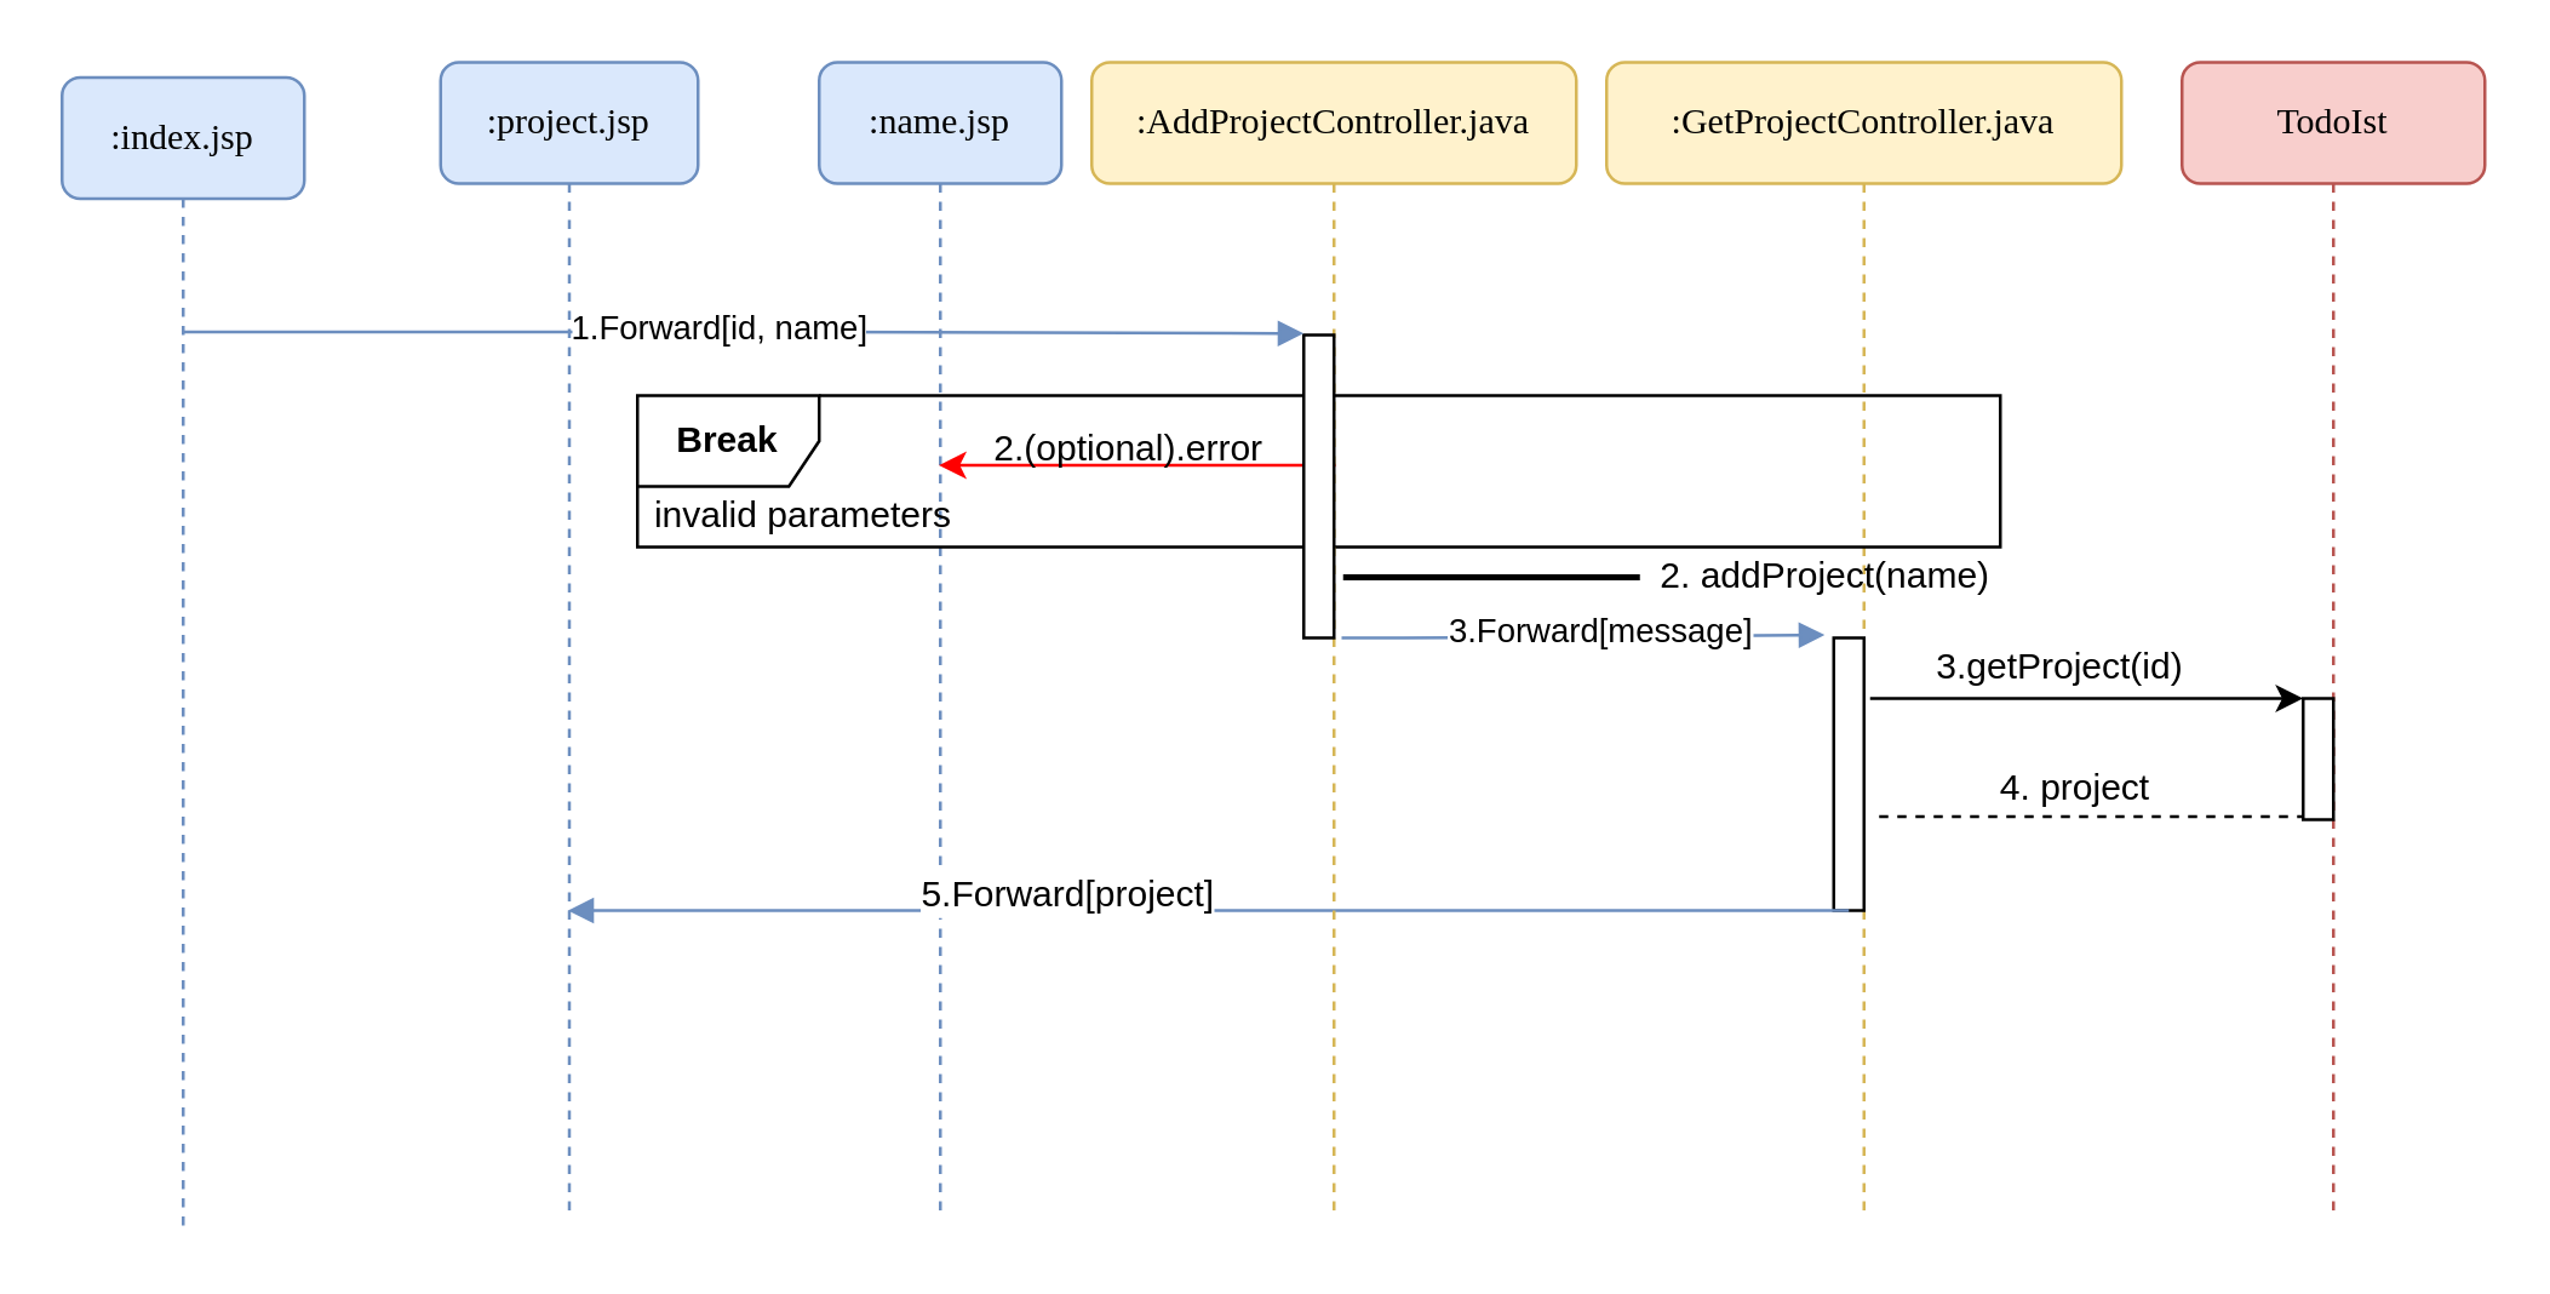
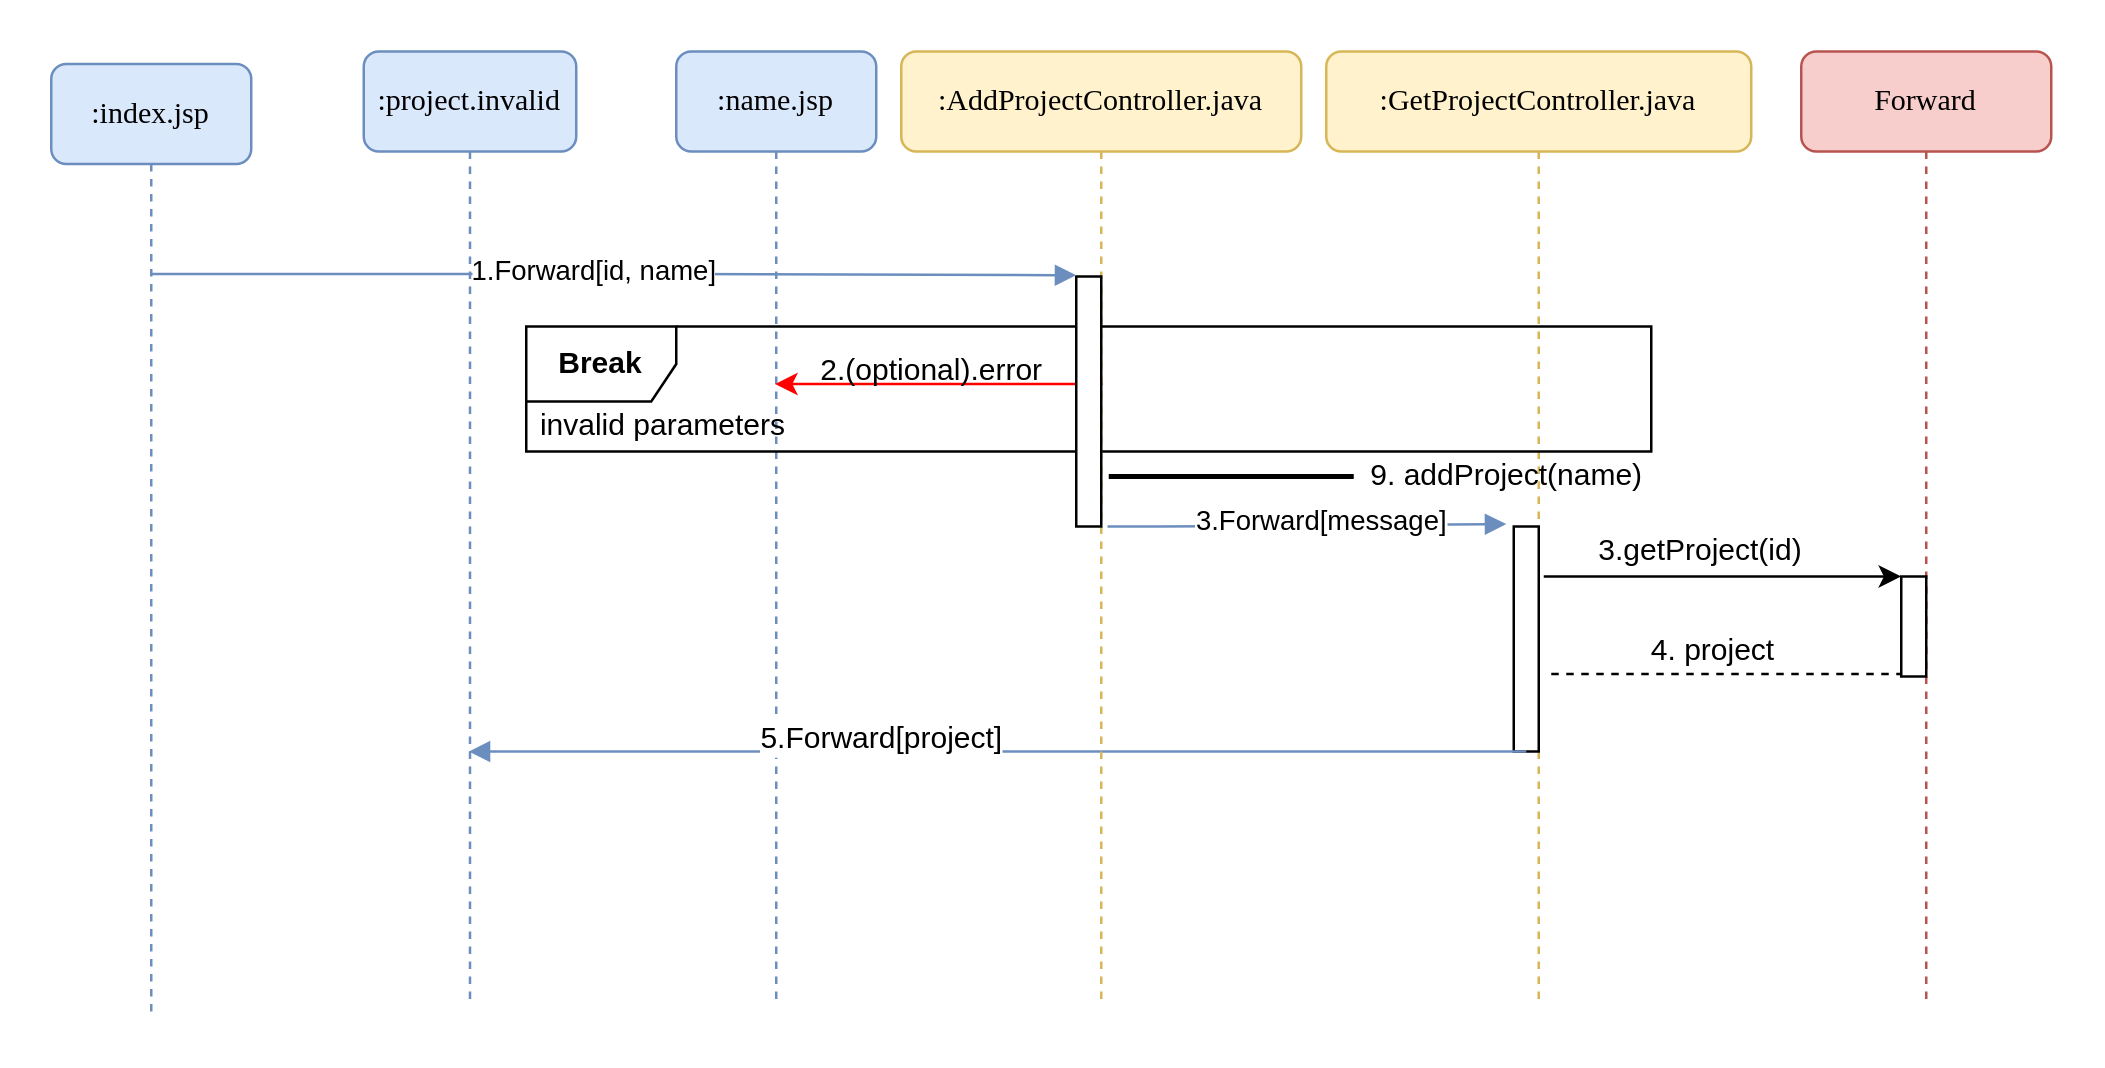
  <mxCell id="0" />
  <mxCell id="1" parent="0" />
  <mxCell id="2" value=":name.jsp" style="shape=umlLifeline;perimeter=lifelinePerimeter;whiteSpace=wrap;html=1;container=1;collapsible=0;recursiveResize=0;outlineConnect=0;rounded=1;shadow=0;comic=0;labelBackgroundColor=none;strokeColor=#6c8ebf;strokeWidth=1;fillColor=#dae8fc;fontFamily=Verdana;fontSize=12;align=center;" parent="1" vertex="1"><mxGeometry x="270" y="20" width="80" height="380" as="geometry" /></mxCell>
  <mxCell id="3" value=":GetProjectController.java" style="shape=umlLifeline;perimeter=lifelinePerimeter;whiteSpace=wrap;html=1;container=1;collapsible=0;recursiveResize=0;outlineConnect=0;rounded=1;shadow=0;comic=0;labelBackgroundColor=none;strokeColor=#d6b656;strokeWidth=1;fillColor=#fff2cc;fontFamily=Verdana;fontSize=12;align=center;" parent="1" vertex="1"><mxGeometry x="530" y="20" width="170" height="380" as="geometry" /></mxCell>
  <mxCell id="4" value="" style="html=1;points=[];perimeter=orthogonalPerimeter;rounded=0;shadow=0;comic=0;labelBackgroundColor=none;strokeColor=#000000;strokeWidth=1;fillColor=#FFFFFF;fontFamily=Verdana;fontSize=12;fontColor=#000000;align=center;" parent="3" vertex="1"><mxGeometry x="75" y="190" width="10" height="90" as="geometry" /></mxCell>
- <mxCell id="5" value="TodoIst" style="shape=umlLifeline;perimeter=lifelinePerimeter;whiteSpace=wrap;html=1;container=1;collapsible=0;recursiveResize=0;outlineConnect=0;rounded=1;shadow=0;comic=0;labelBackgroundColor=none;strokeColor=#b85450;strokeWidth=1;fillColor=#f8cecc;fontFamily=Verdana;fontSize=12;align=center;" parent="1" vertex="1"><mxGeometry x="720" y="20" width="100" height="380" as="geometry" /></mxCell>
+ <mxCell id="5" value="Forward" style="shape=umlLifeline;perimeter=lifelinePerimeter;whiteSpace=wrap;html=1;container=1;collapsible=0;recursiveResize=0;outlineConnect=0;rounded=1;shadow=0;comic=0;labelBackgroundColor=none;strokeColor=#b85450;strokeWidth=1;fillColor=#f8cecc;fontFamily=Verdana;fontSize=12;align=center;" parent="1" vertex="1"><mxGeometry x="720" y="20" width="100" height="380" as="geometry" /></mxCell>
  <mxCell id="6" value="" style="html=1;points=[];perimeter=orthogonalPerimeter;rounded=0;shadow=0;comic=0;labelBackgroundColor=none;strokeColor=#000000;strokeWidth=1;fillColor=#FFFFFF;fontFamily=Verdana;fontSize=12;fontColor=#000000;align=center;" parent="5" vertex="1"><mxGeometry x="40" y="210" width="10" height="40" as="geometry" /></mxCell>
  <mxCell id="7" value="&lt;b&gt;Break&lt;/b&gt;" style="shape=umlFrame;whiteSpace=wrap;html=1;fillColor=#FFFFFF;gradientColor=none;" parent="1" vertex="1"><mxGeometry x="210" y="130" width="450" height="50" as="geometry" /></mxCell>
  <mxCell id="8" value="" style="endArrow=none;dashed=1;html=1;" parent="1" edge="1"><mxGeometry width="50" height="50" relative="1" as="geometry"><mxPoint x="620" y="269" as="sourcePoint" /><mxPoint x="760" y="269" as="targetPoint" /></mxGeometry></mxCell>
  <mxCell id="9" value="" style="shape=image;html=1;verticalAlign=top;verticalLabelPosition=bottom;labelBackgroundColor=#ffffff;imageAspect=0;aspect=fixed;image=https://cdn4.iconfinder.com/data/icons/ionicons/512/icon-ios7-arrow-right-128.png;rotation=178;" parent="1" vertex="1"><mxGeometry x="610" y="260" width="20" height="20" as="geometry" /></mxCell>
  <mxCell id="10" value="" style="endArrow=classic;html=1;fillColor=#FF0000;strokeColor=#FF0000;exitX=1.05;exitY=0.43;exitDx=0;exitDy=0;exitPerimeter=0;" parent="1" source="16" target="2" edge="1"><mxGeometry width="50" height="50" relative="1" as="geometry"><mxPoint x="460" y="350" as="sourcePoint" /><mxPoint x="430" y="270" as="targetPoint" /></mxGeometry></mxCell>
  <mxCell id="11" value="invalid parameters" style="text;html=1;strokeColor=none;fillColor=none;align=center;verticalAlign=middle;whiteSpace=wrap;rounded=0;" parent="1" vertex="1"><mxGeometry x="210" y="160" width="110" height="20" as="geometry" /></mxCell>
  <mxCell id="12" value="2.(optional).error&lt;br&gt;&lt;br&gt;" style="text;html=1;strokeColor=none;fillColor=none;align=center;verticalAlign=middle;whiteSpace=wrap;rounded=0;" parent="1" vertex="1"><mxGeometry x="320" y="145" width="105" height="20" as="geometry" /></mxCell>
  <mxCell id="13" value="" style="html=1;verticalAlign=bottom;endArrow=block;fillColor=#dae8fc;strokeColor=#6c8ebf;rounded=1;exitX=0.5;exitY=1;exitDx=0;exitDy=0;exitPerimeter=0;" parent="1" target="25" edge="1" source="4"><mxGeometry x="-0.616" relative="1" as="geometry"><mxPoint x="595" y="300" as="sourcePoint" /><mxPoint x="99.5" y="300" as="targetPoint" /><Array as="points" /><mxPoint as="offset" /></mxGeometry></mxCell>
  <mxCell id="14" value="5.Forward[project]" style="text;html=1;resizable=0;points=[];align=center;verticalAlign=middle;labelBackgroundColor=#ffffff;" parent="13" vertex="1" connectable="0"><mxGeometry x="-0.896" y="-2" relative="1" as="geometry"><mxPoint x="-237" y="-4" as="offset" /></mxGeometry></mxCell>
  <mxCell id="15" value=":AddProjectController.java" style="shape=umlLifeline;perimeter=lifelinePerimeter;whiteSpace=wrap;html=1;container=1;collapsible=0;recursiveResize=0;outlineConnect=0;rounded=1;shadow=0;comic=0;labelBackgroundColor=none;strokeColor=#d6b656;strokeWidth=1;fillColor=#fff2cc;fontFamily=Verdana;fontSize=12;align=center;" parent="1" vertex="1"><mxGeometry x="360" y="20" width="160" height="380" as="geometry" /></mxCell>
  <mxCell id="16" value="" style="html=1;points=[];perimeter=orthogonalPerimeter;rounded=0;shadow=0;comic=0;labelBackgroundColor=none;strokeColor=#000000;strokeWidth=1;fillColor=#FFFFFF;fontFamily=Verdana;fontSize=12;fontColor=#000000;align=center;" parent="15" vertex="1"><mxGeometry x="70" y="90" width="10" height="100" as="geometry" /></mxCell>
  <mxCell id="17" value="1.Forward[id, name]&lt;br&gt;&lt;br&gt;" style="html=1;verticalAlign=bottom;endArrow=block;fillColor=#dae8fc;strokeColor=#6c8ebf;rounded=1;" parent="1" source="24" edge="1"><mxGeometry x="-0.047" y="-21" relative="1" as="geometry"><mxPoint x="220" y="109.5" as="sourcePoint" /><mxPoint x="430" y="109.5" as="targetPoint" /><Array as="points"><mxPoint x="260.5" y="109" /></Array><mxPoint as="offset" /></mxGeometry></mxCell>
  <mxCell id="18" value="3.Forward[message]&lt;br&gt;&lt;br&gt;" style="html=1;verticalAlign=bottom;endArrow=block;fillColor=#dae8fc;strokeColor=#6c8ebf;rounded=1;" parent="1" edge="1"><mxGeometry x="0.051" y="-20" relative="1" as="geometry"><mxPoint x="442.5" y="210" as="sourcePoint" /><mxPoint x="602" y="209" as="targetPoint" /><Array as="points"><mxPoint x="473" y="210" /></Array><mxPoint x="1" as="offset" /></mxGeometry></mxCell>
  <mxCell id="19" value="" style="endArrow=classic;html=1;exitX=1.2;exitY=0.222;exitDx=0;exitDy=0;exitPerimeter=0;" parent="1" source="4" edge="1"><mxGeometry width="50" height="50" relative="1" as="geometry"><mxPoint x="620" y="230" as="sourcePoint" /><mxPoint x="760" y="230" as="targetPoint" /></mxGeometry></mxCell>
- <mxCell id="20" value="2. addProject(name)" style="text;html=1;strokeColor=none;fillColor=none;align=center;verticalAlign=middle;whiteSpace=wrap;rounded=0;" parent="1" vertex="1"><mxGeometry x="545" y="180" width="115" height="20" as="geometry" /></mxCell>
+ <mxCell id="20" value="9. addProject(name)" style="text;html=1;strokeColor=none;fillColor=none;align=center;verticalAlign=middle;whiteSpace=wrap;rounded=0;" parent="1" vertex="1"><mxGeometry x="545" y="180" width="115" height="20" as="geometry" /></mxCell>
  <mxCell id="21" value="" style="line;strokeWidth=2;html=1;" parent="1" vertex="1"><mxGeometry x="443" y="185" width="98" height="10" as="geometry" /></mxCell>
  <mxCell id="22" value="3.getProject(id)" style="text;html=1;strokeColor=none;fillColor=none;align=center;verticalAlign=middle;whiteSpace=wrap;rounded=0;" parent="1" vertex="1"><mxGeometry x="660" y="210" width="40" height="20" as="geometry" /></mxCell>
  <mxCell id="23" value="4. project" style="text;html=1;strokeColor=none;fillColor=none;align=center;verticalAlign=middle;whiteSpace=wrap;rounded=0;" parent="1" vertex="1"><mxGeometry x="650" y="250" width="70" height="20" as="geometry" /></mxCell>
  <mxCell id="24" value=":index.jsp" style="shape=umlLifeline;perimeter=lifelinePerimeter;whiteSpace=wrap;html=1;container=1;collapsible=0;recursiveResize=0;outlineConnect=0;rounded=1;shadow=0;comic=0;labelBackgroundColor=none;strokeColor=#6c8ebf;strokeWidth=1;fillColor=#dae8fc;fontFamily=Verdana;fontSize=12;align=center;" parent="1" vertex="1"><mxGeometry x="20" y="25" width="80" height="380" as="geometry" /></mxCell>
- <mxCell id="25" value=":project.jsp" style="shape=umlLifeline;perimeter=lifelinePerimeter;whiteSpace=wrap;html=1;container=1;collapsible=0;recursiveResize=0;outlineConnect=0;rounded=1;shadow=0;comic=0;labelBackgroundColor=none;strokeColor=#6c8ebf;strokeWidth=1;fillColor=#dae8fc;fontFamily=Verdana;fontSize=12;align=center;" vertex="1" parent="1"><mxGeometry x="145" y="20" width="85" height="380" as="geometry" /></mxCell>
+ <mxCell id="25" value=":project.invalid" style="shape=umlLifeline;perimeter=lifelinePerimeter;whiteSpace=wrap;html=1;container=1;collapsible=0;recursiveResize=0;outlineConnect=0;rounded=1;shadow=0;comic=0;labelBackgroundColor=none;strokeColor=#6c8ebf;strokeWidth=1;fillColor=#dae8fc;fontFamily=Verdana;fontSize=12;align=center;" vertex="1" parent="1"><mxGeometry x="145" y="20" width="85" height="380" as="geometry" /></mxCell>
